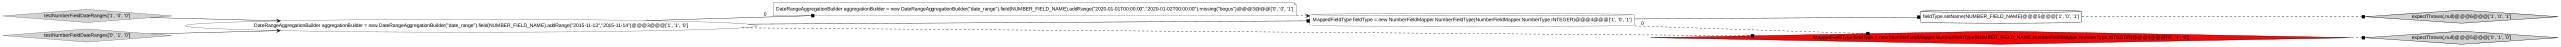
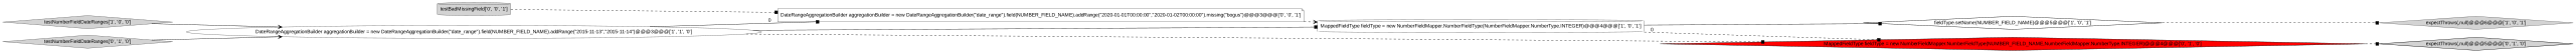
  digraph {
    fontname="Liberation Sans"
    rankdir=LR
    node [color=gray40 fillcolor=lightgray fontname="Liberation Sans" shape=diamond style=filled]
    edge [arrowhead=box fontname="Liberation Sans" style=dashed]
    n1 [fillcolor=white label="MappedFieldType fieldType = new NumberFieldMapper.NumberFieldType(NumberFieldMapper.NumberType.INTEGER)@@@4@@@['1', '0', '1']" shape=cylinder]
-   n2 [color=black fillcolor=white label="fieldType.setName(NUMBER_FIELD_NAME)@@@5@@@['1', '0', '1']" shape=cylinder]
+   n2 [color=black fillcolor=white label="fieldType.setName(NUMBER_FIELD_NAME)@@@5@@@['1', '0', '1']"]
    n3 [color=black fillcolor=red label="MappedFieldType fieldType = new NumberFieldMapper.NumberFieldType(NUMBER_FIELD_NAME,NumberFieldMapper.NumberType.INTEGER)@@@4@@@['0', '1', '0']"]
-   n4 [color=black label="expectThrows(,null)@@@6@@@['1', '0', '1']"]
+   n4 [label="expectThrows(,null)@@@6@@@['1', '0', '1']"]
    n5 [color=black label="expectThrows(,null)@@@5@@@['0', '1', '0']"]
+   n6 [label="testBadMissingField['0', '0', '1']" shape=cylinder]
    n7 [fillcolor=white label="DateRangeAggregationBuilder aggregationBuilder = new DateRangeAggregationBuilder(\"date_range\").field(NUMBER_FIELD_NAME).addRange(\"2020-01-01T00:00:00\",\"2020-01-02T00:00:00\").missing(\"bogus\")@@@3@@@['0', '0', '1']" shape=note]
    n8 [fillcolor=white label="DateRangeAggregationBuilder aggregationBuilder = new DateRangeAggregationBuilder(\"date_range\").field(NUMBER_FIELD_NAME).addRange(\"2015-11-13\",\"2015-11-14\")@@@3@@@['1', '1', '0']" shape=ellipse]
    n9 [label="testNumberFieldDateRanges['1', '0', '0']"]
    n10 [label="testNumberFieldDateRanges['0', '1', '0']"]
    n1 -> n2 [style=solid]
    n1 -> n3 [label=0]
    n2 -> n4
    n3 -> n5
+   n6 -> n7
    n7 -> n1 [arrowhead=vee]
    n8 -> n1 [style=solid]
    n8 -> n3
    n8 -> n7 [label=0 style=solid]
    n9 -> n8 [arrowhead=vee style=solid]
    n10 -> n8 [arrowhead=vee style=solid]
  }
